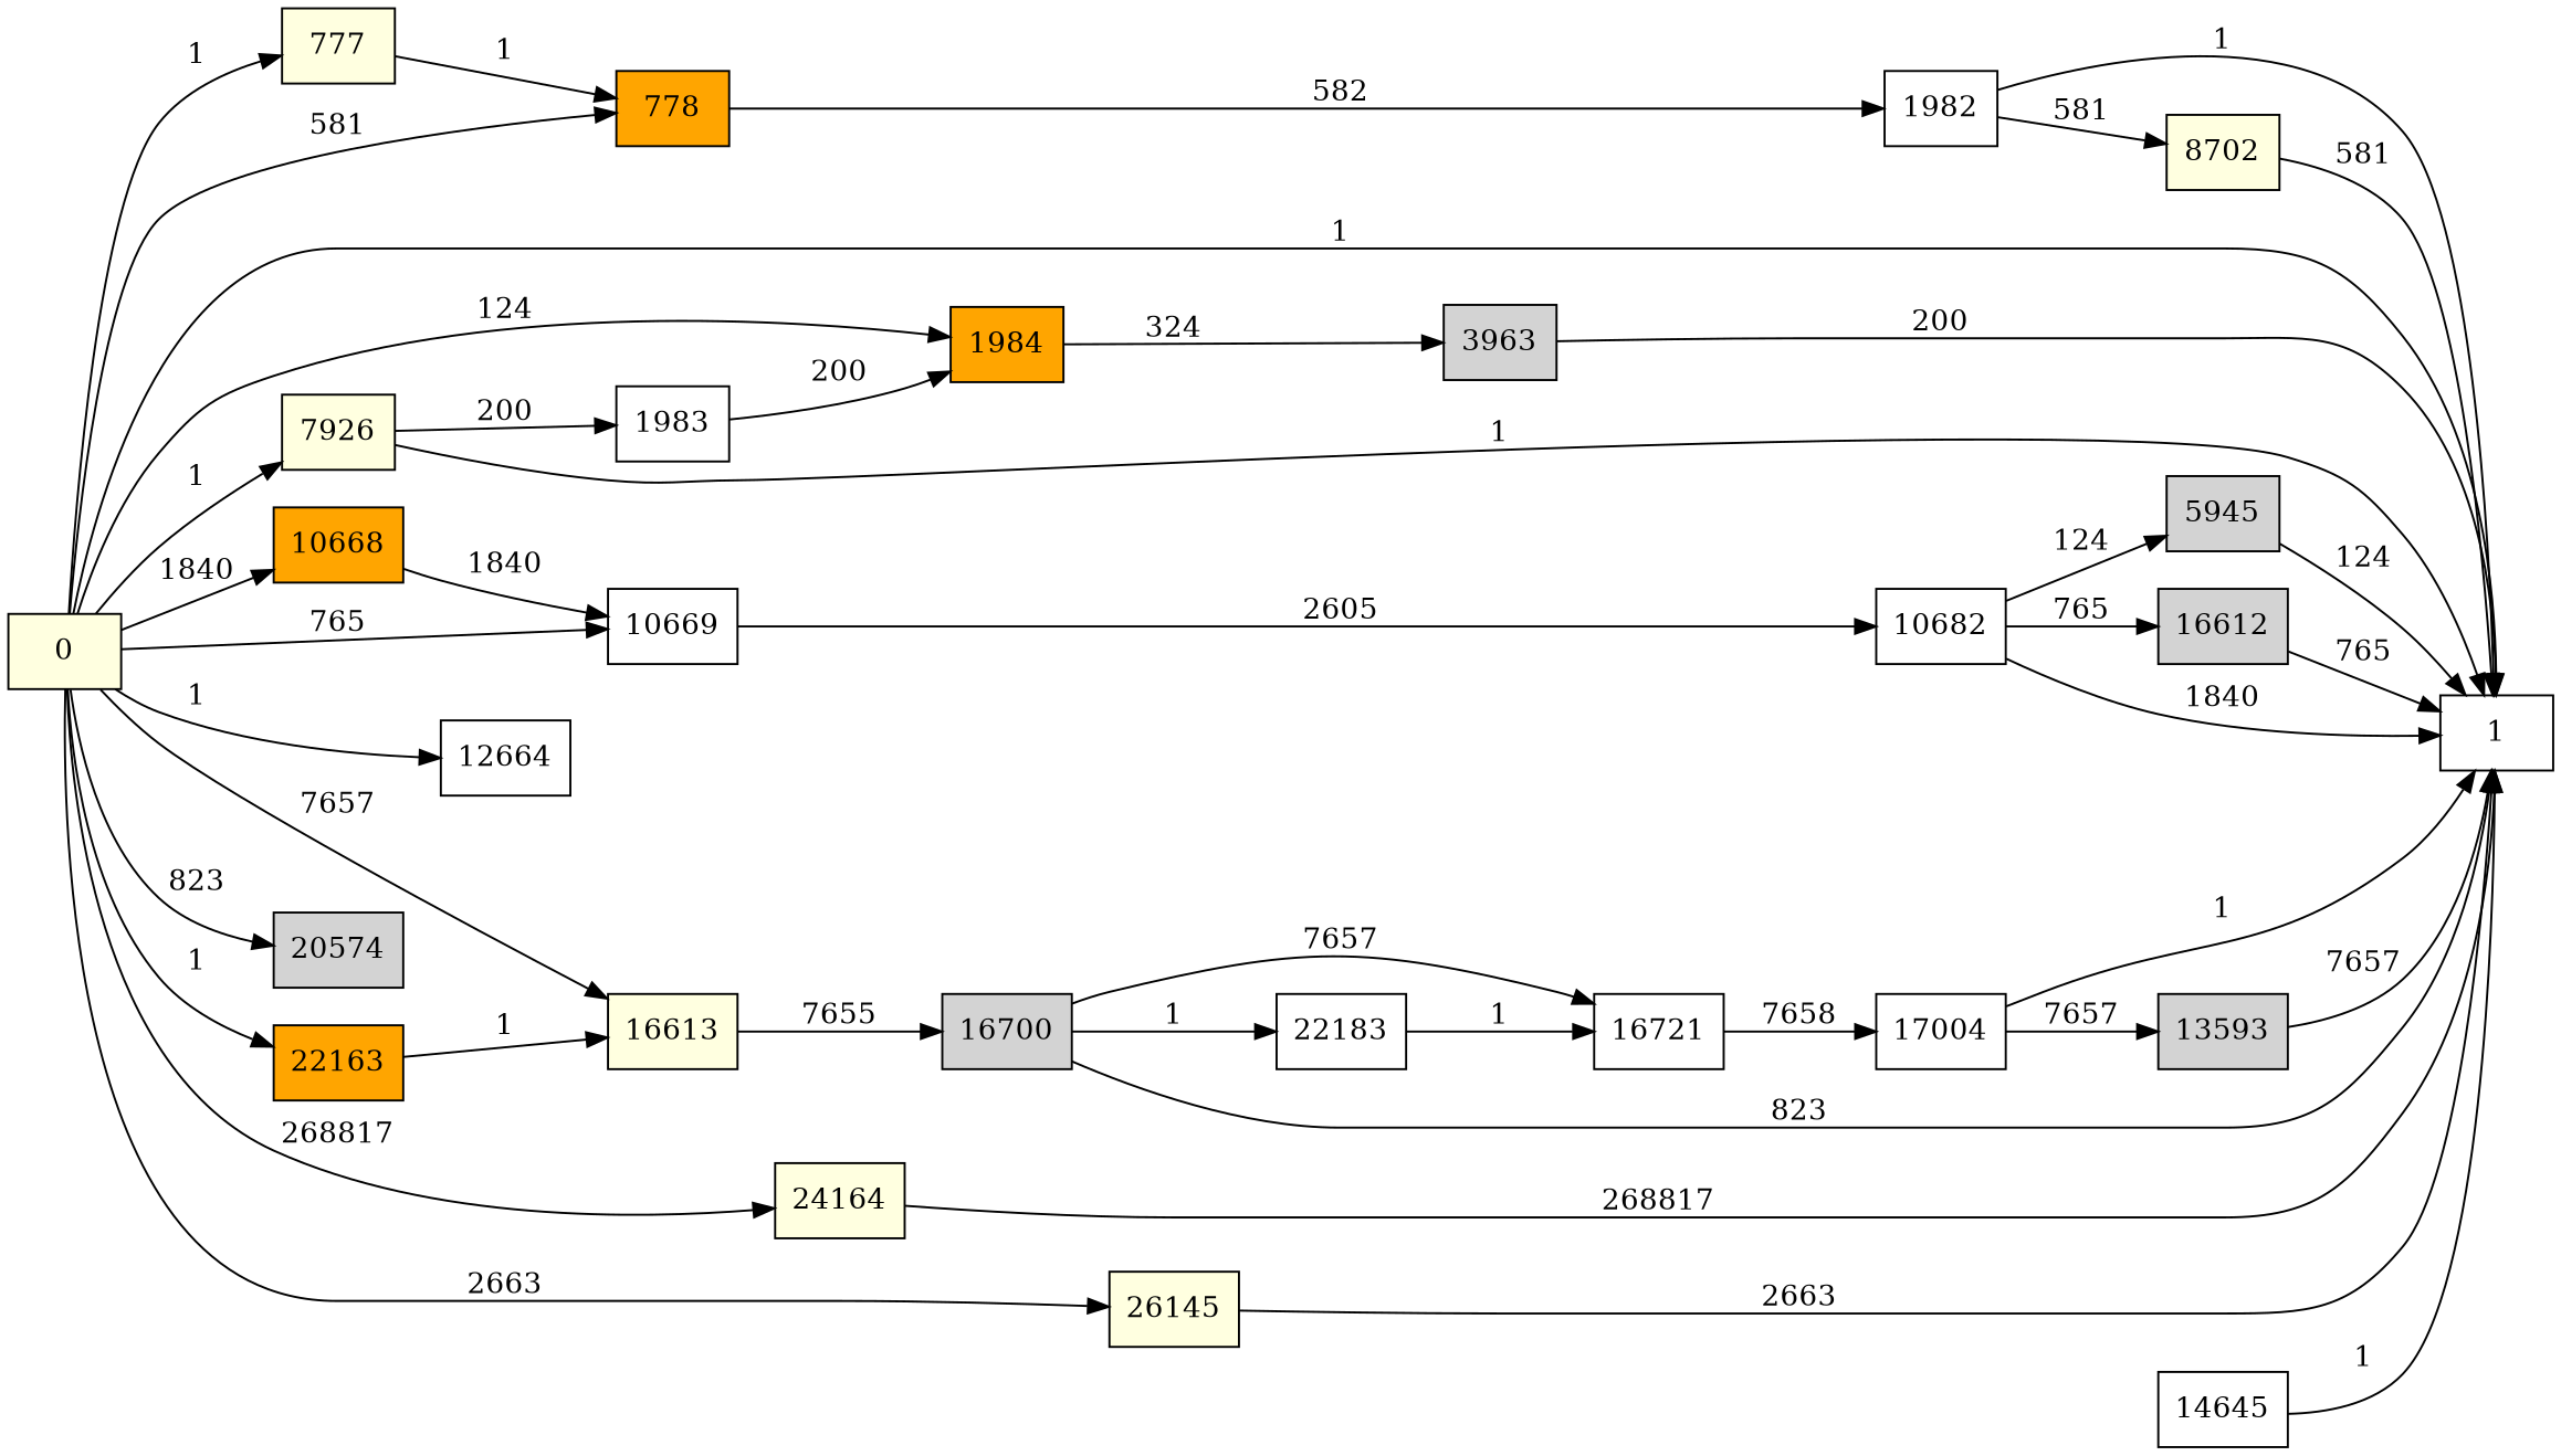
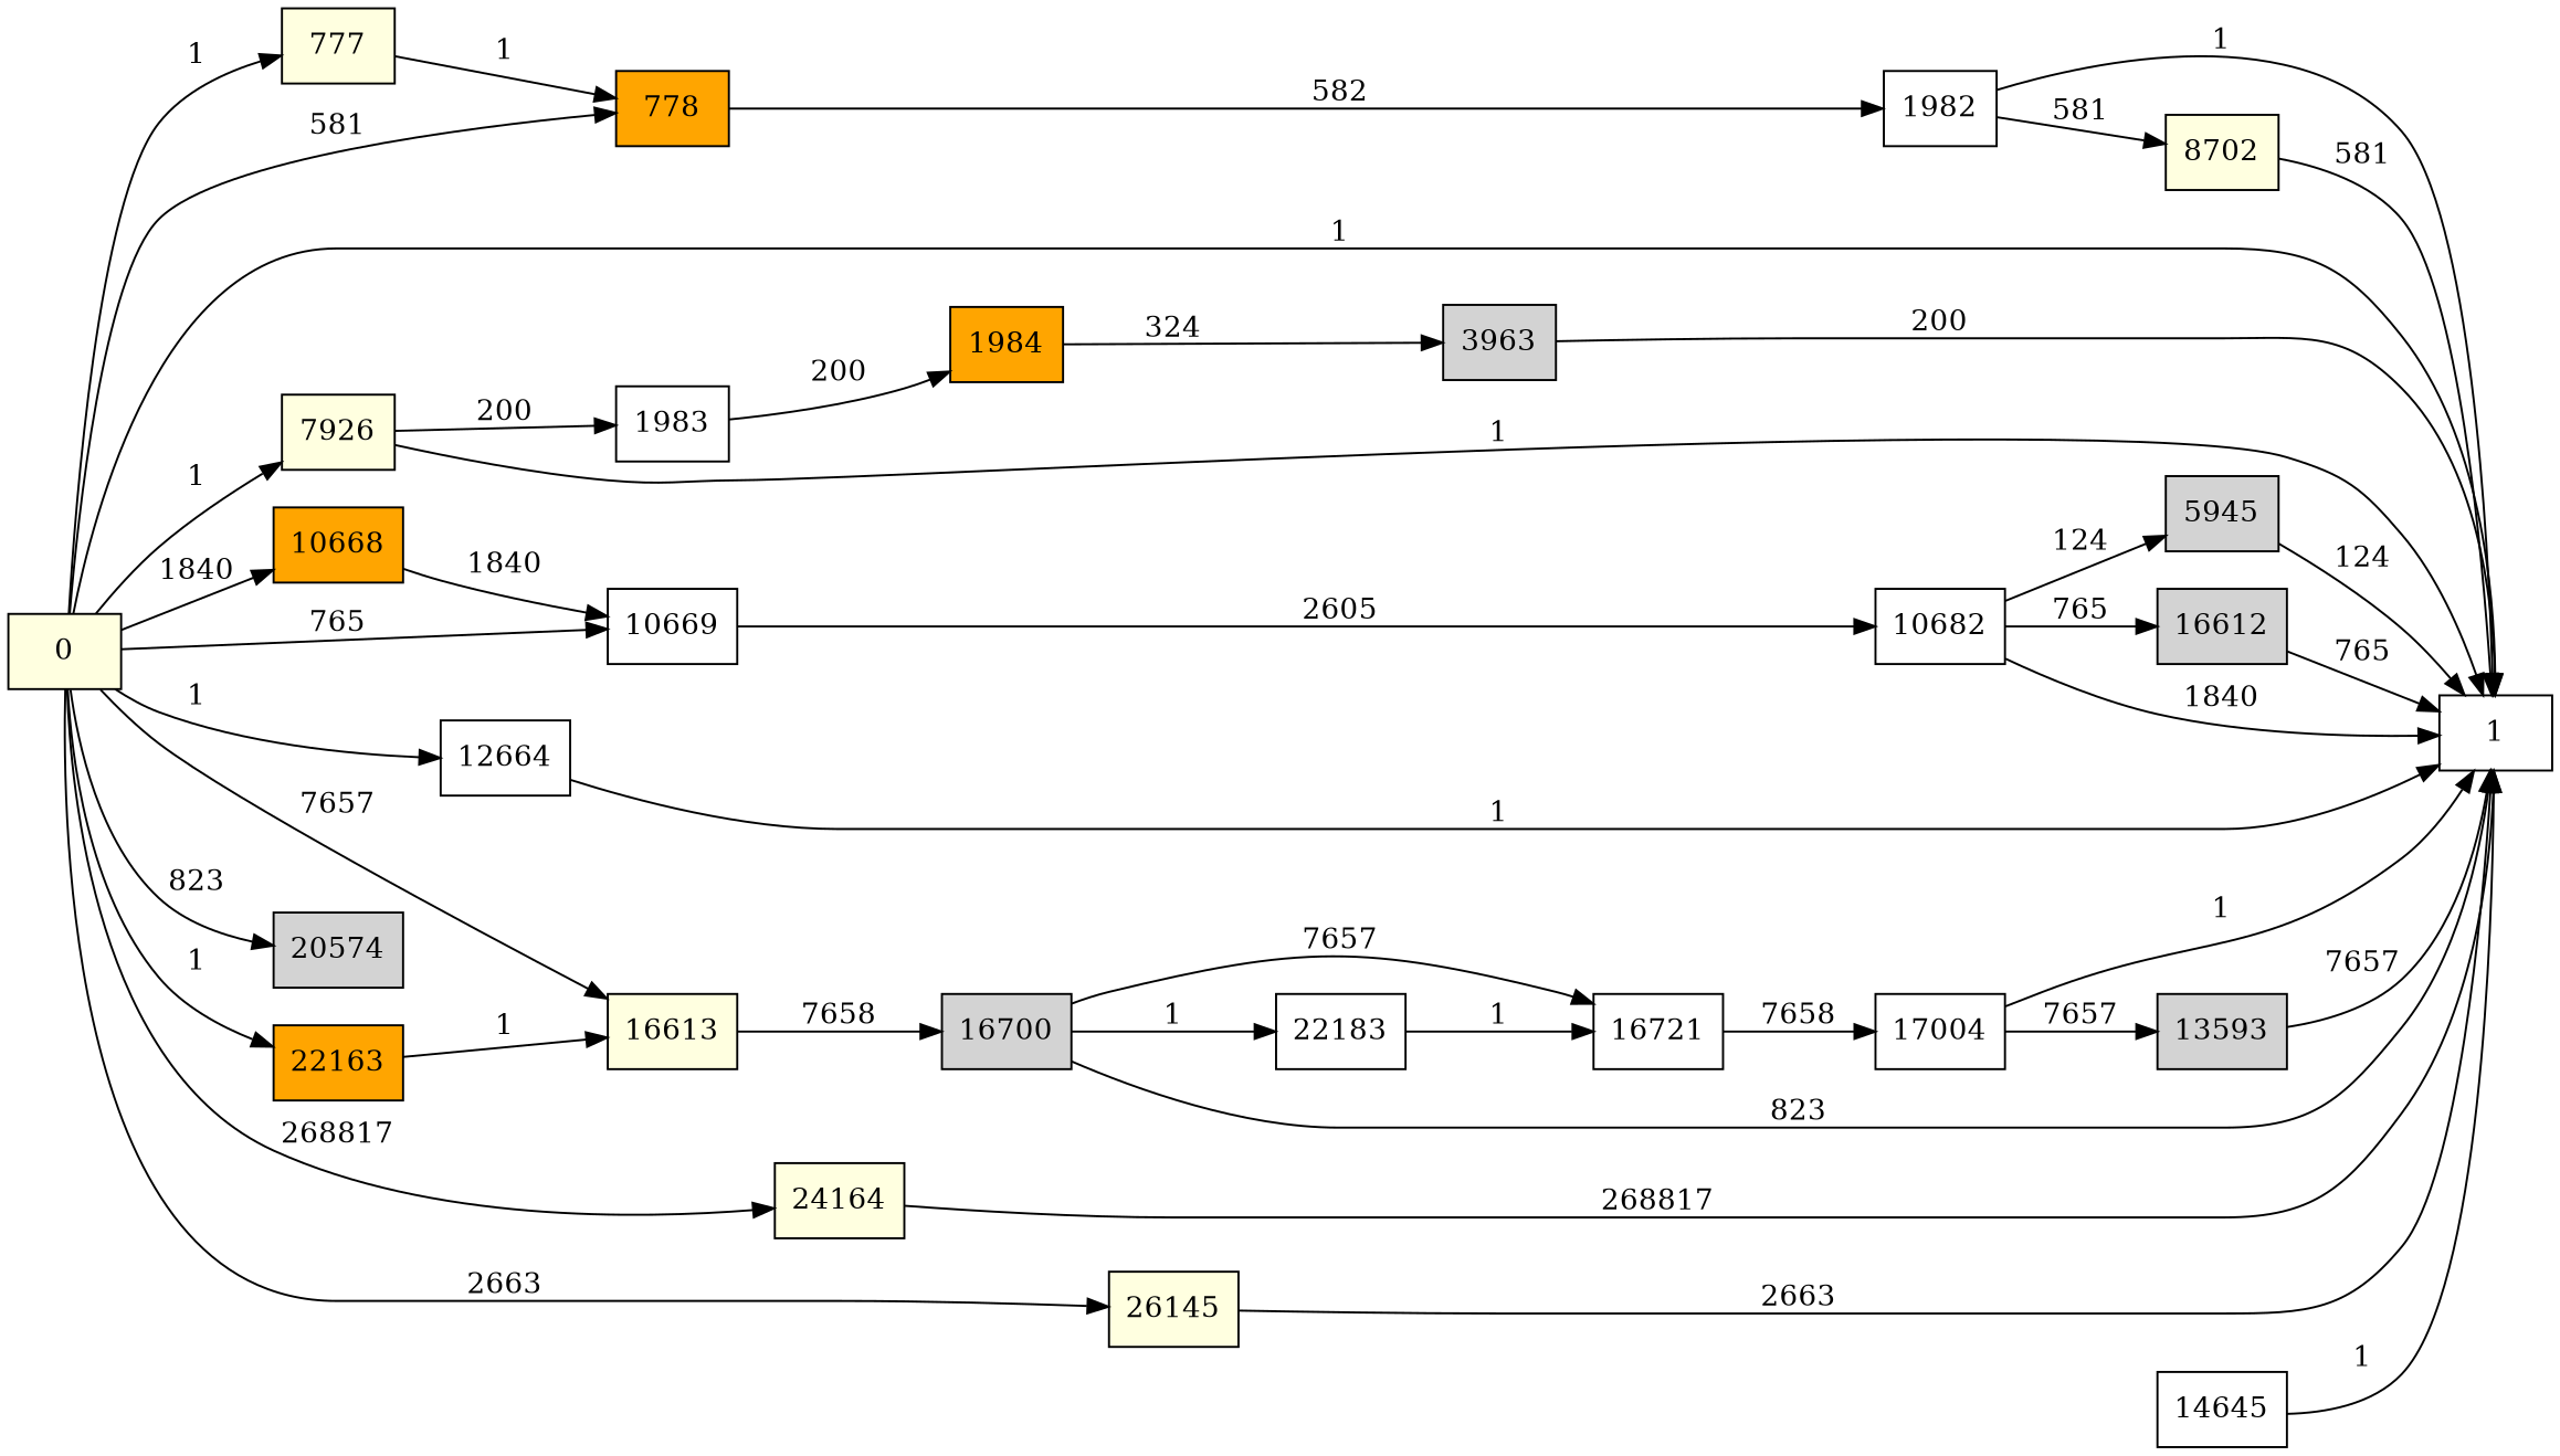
  digraph {
    rankdir=LR
    node [fillcolor=white shape=rectangle style=filled]
    777 [fillcolor=lightyellow]
    778 [fillcolor=orange]
    1982
    1
    8702 [fillcolor=lightyellow]
    1984 [fillcolor=orange]
    1983
    3963 [fillcolor=lightgrey]
    5945 [fillcolor=lightgrey]
    7926 [fillcolor=lightyellow]
    10668 [fillcolor=orange]
    10669
    10682
    16612 [fillcolor=lightgrey]
    12664
    14645
    16613 [fillcolor=lightyellow]
    16700 [fillcolor=lightgrey]
    16721
    22183
    17004
    n22 [fillcolor=lightgrey label=13593]
    20574 [fillcolor=lightgrey]
    22163 [fillcolor=orange]
    24164 [fillcolor=lightyellow]
    26145 [fillcolor=lightyellow]
    0 [fillcolor=lightyellow]
    777 -> 778 [label=1]
    778 -> 1982 [label=582]
    1982 -> 1 [label=1]
    1982 -> 8702 [label=581]
    8702 -> 1 [label=581]
    1984 -> 3963 [label=324]
    1983 -> 1984 [label=200]
    3963 -> 1 [label=200]
    5945 -> 1 [label=124]
    7926 -> 1 [label=1]
    7926 -> 1983 [label=200]
    10668 -> 10669 [label=1840]
    10669 -> 10682 [label=2605]
    10682 -> 1 [label=1840]
    10682 -> 5945 [label=124]
    10682 -> 16612 [label=765]
    16612 -> 1 [label=765]
+   12664 -> 1 [label=1]
    14645 -> 1 [label=1]
-   16613 -> 16700 [label=7655]
+   16613 -> 16700 [label=7658]
    16700 -> 1 [label=823]
    16700 -> 16721 [label=7657]
    16700 -> 22183 [label=1]
    16721 -> 17004 [label=7658]
    22183 -> 16721 [label=1]
    17004 -> 1 [label=1]
    17004 -> n22 [label=7657]
    n22 -> 1 [label=7657]
    22163 -> 16613 [label=1]
    24164 -> 1 [label=268817]
    26145 -> 1 [label=2663]
    0 -> 777 [label=1]
    0 -> 778 [label=581]
    0 -> 1 [label=1]
-   0 -> 1984 [label=124]
    0 -> 7926 [label=1]
    0 -> 10668 [label=1840]
    0 -> 10669 [label=765]
    0 -> 12664 [label=1]
    0 -> 16613 [label=7657]
    0 -> 20574 [label=823]
    0 -> 22163 [label=1]
    0 -> 24164 [label=268817]
    0 -> 26145 [label=2663]
  }
